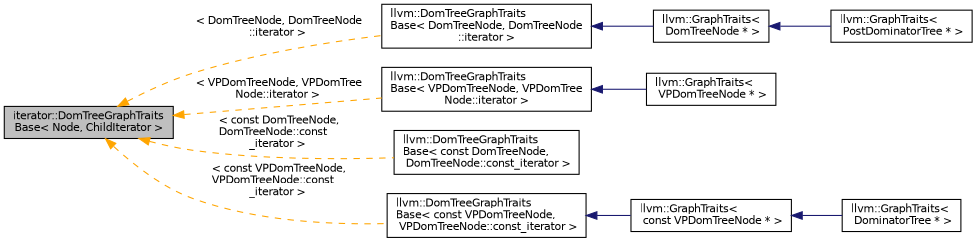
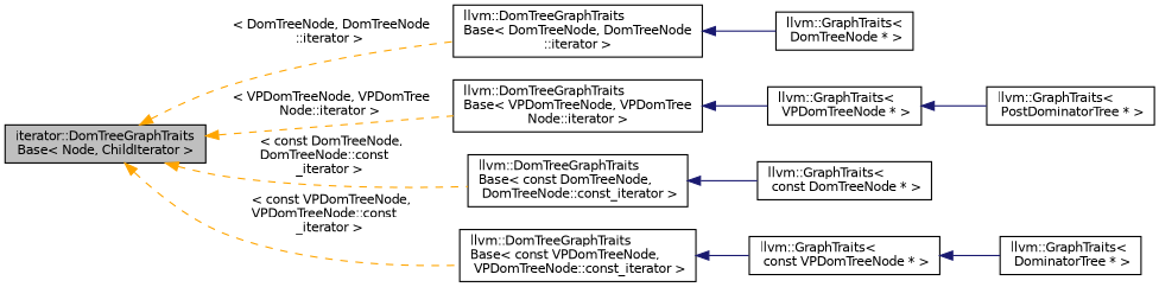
  digraph {
    rankdir=LR
    node [color=black fontname=Helvetica fontsize=10 shape=box]
    edge [color=midnightblue dir=back fontname=Helvetica fontsize=10 labelfontname=Helvetica labelfontsize=10 style=solid]
    n1 [fillcolor=grey75 fontcolor=black height=0.2 label="iterator::DomTreeGraphTraits\lBase\< Node, ChildIterator \>" style=filled width=0.4]
    n2 [height=0.2 label="llvm::DomTreeGraphTraits\lBase\< DomTreeNode, DomTreeNode\l::iterator \>" width=0.4]
    n3 [height=0.2 label="llvm::DomTreeGraphTraits\lBase\< VPDomTreeNode, VPDomTree\lNode::iterator \>" width=0.4]
    n4 [height=0.2 label="llvm::DomTreeGraphTraits\lBase\< const DomTreeNode,\l DomTreeNode::const_iterator \>" width=0.4]
    n5 [height=0.2 label="llvm::DomTreeGraphTraits\lBase\< const VPDomTreeNode,\l VPDomTreeNode::const_iterator \>" width=0.4]
    n6 [height=0.2 label="llvm::GraphTraits\<\l DomTreeNode * \>" width=0.4]
    n7 [height=0.2 label="llvm::GraphTraits\<\l VPDomTreeNode * \>" width=0.4]
+   n8 [height=0.2 label="llvm::GraphTraits\<\l const DomTreeNode * \>" width=0.4]
    n9 [height=0.2 label="llvm::GraphTraits\<\l const VPDomTreeNode * \>" width=0.4]
    n10 [height=0.2 label="llvm::GraphTraits\<\l PostDominatorTree * \>" width=0.4]
    n11 [height=0.2 label="llvm::GraphTraits\<\l DominatorTree * \>" width=0.4]
    n1 -> n2 [color=orange label=" \< DomTreeNode, DomTreeNode\l::iterator \>" style=dashed]
    n1 -> n3 [color=orange label=" \< VPDomTreeNode, VPDomTree\lNode::iterator \>" style=dashed]
    n1 -> n4 [color=orange label=" \< const DomTreeNode,\l DomTreeNode::const\l_iterator \>" style=dashed]
    n1 -> n5 [color=orange label=" \< const VPDomTreeNode,\l VPDomTreeNode::const\l_iterator \>" style=dashed]
    n2 -> n6
    n3 -> n7
+   n4 -> n8
    n5 -> n9
-   n6 -> n10
+   n7 -> n10
    n9 -> n11
  }
